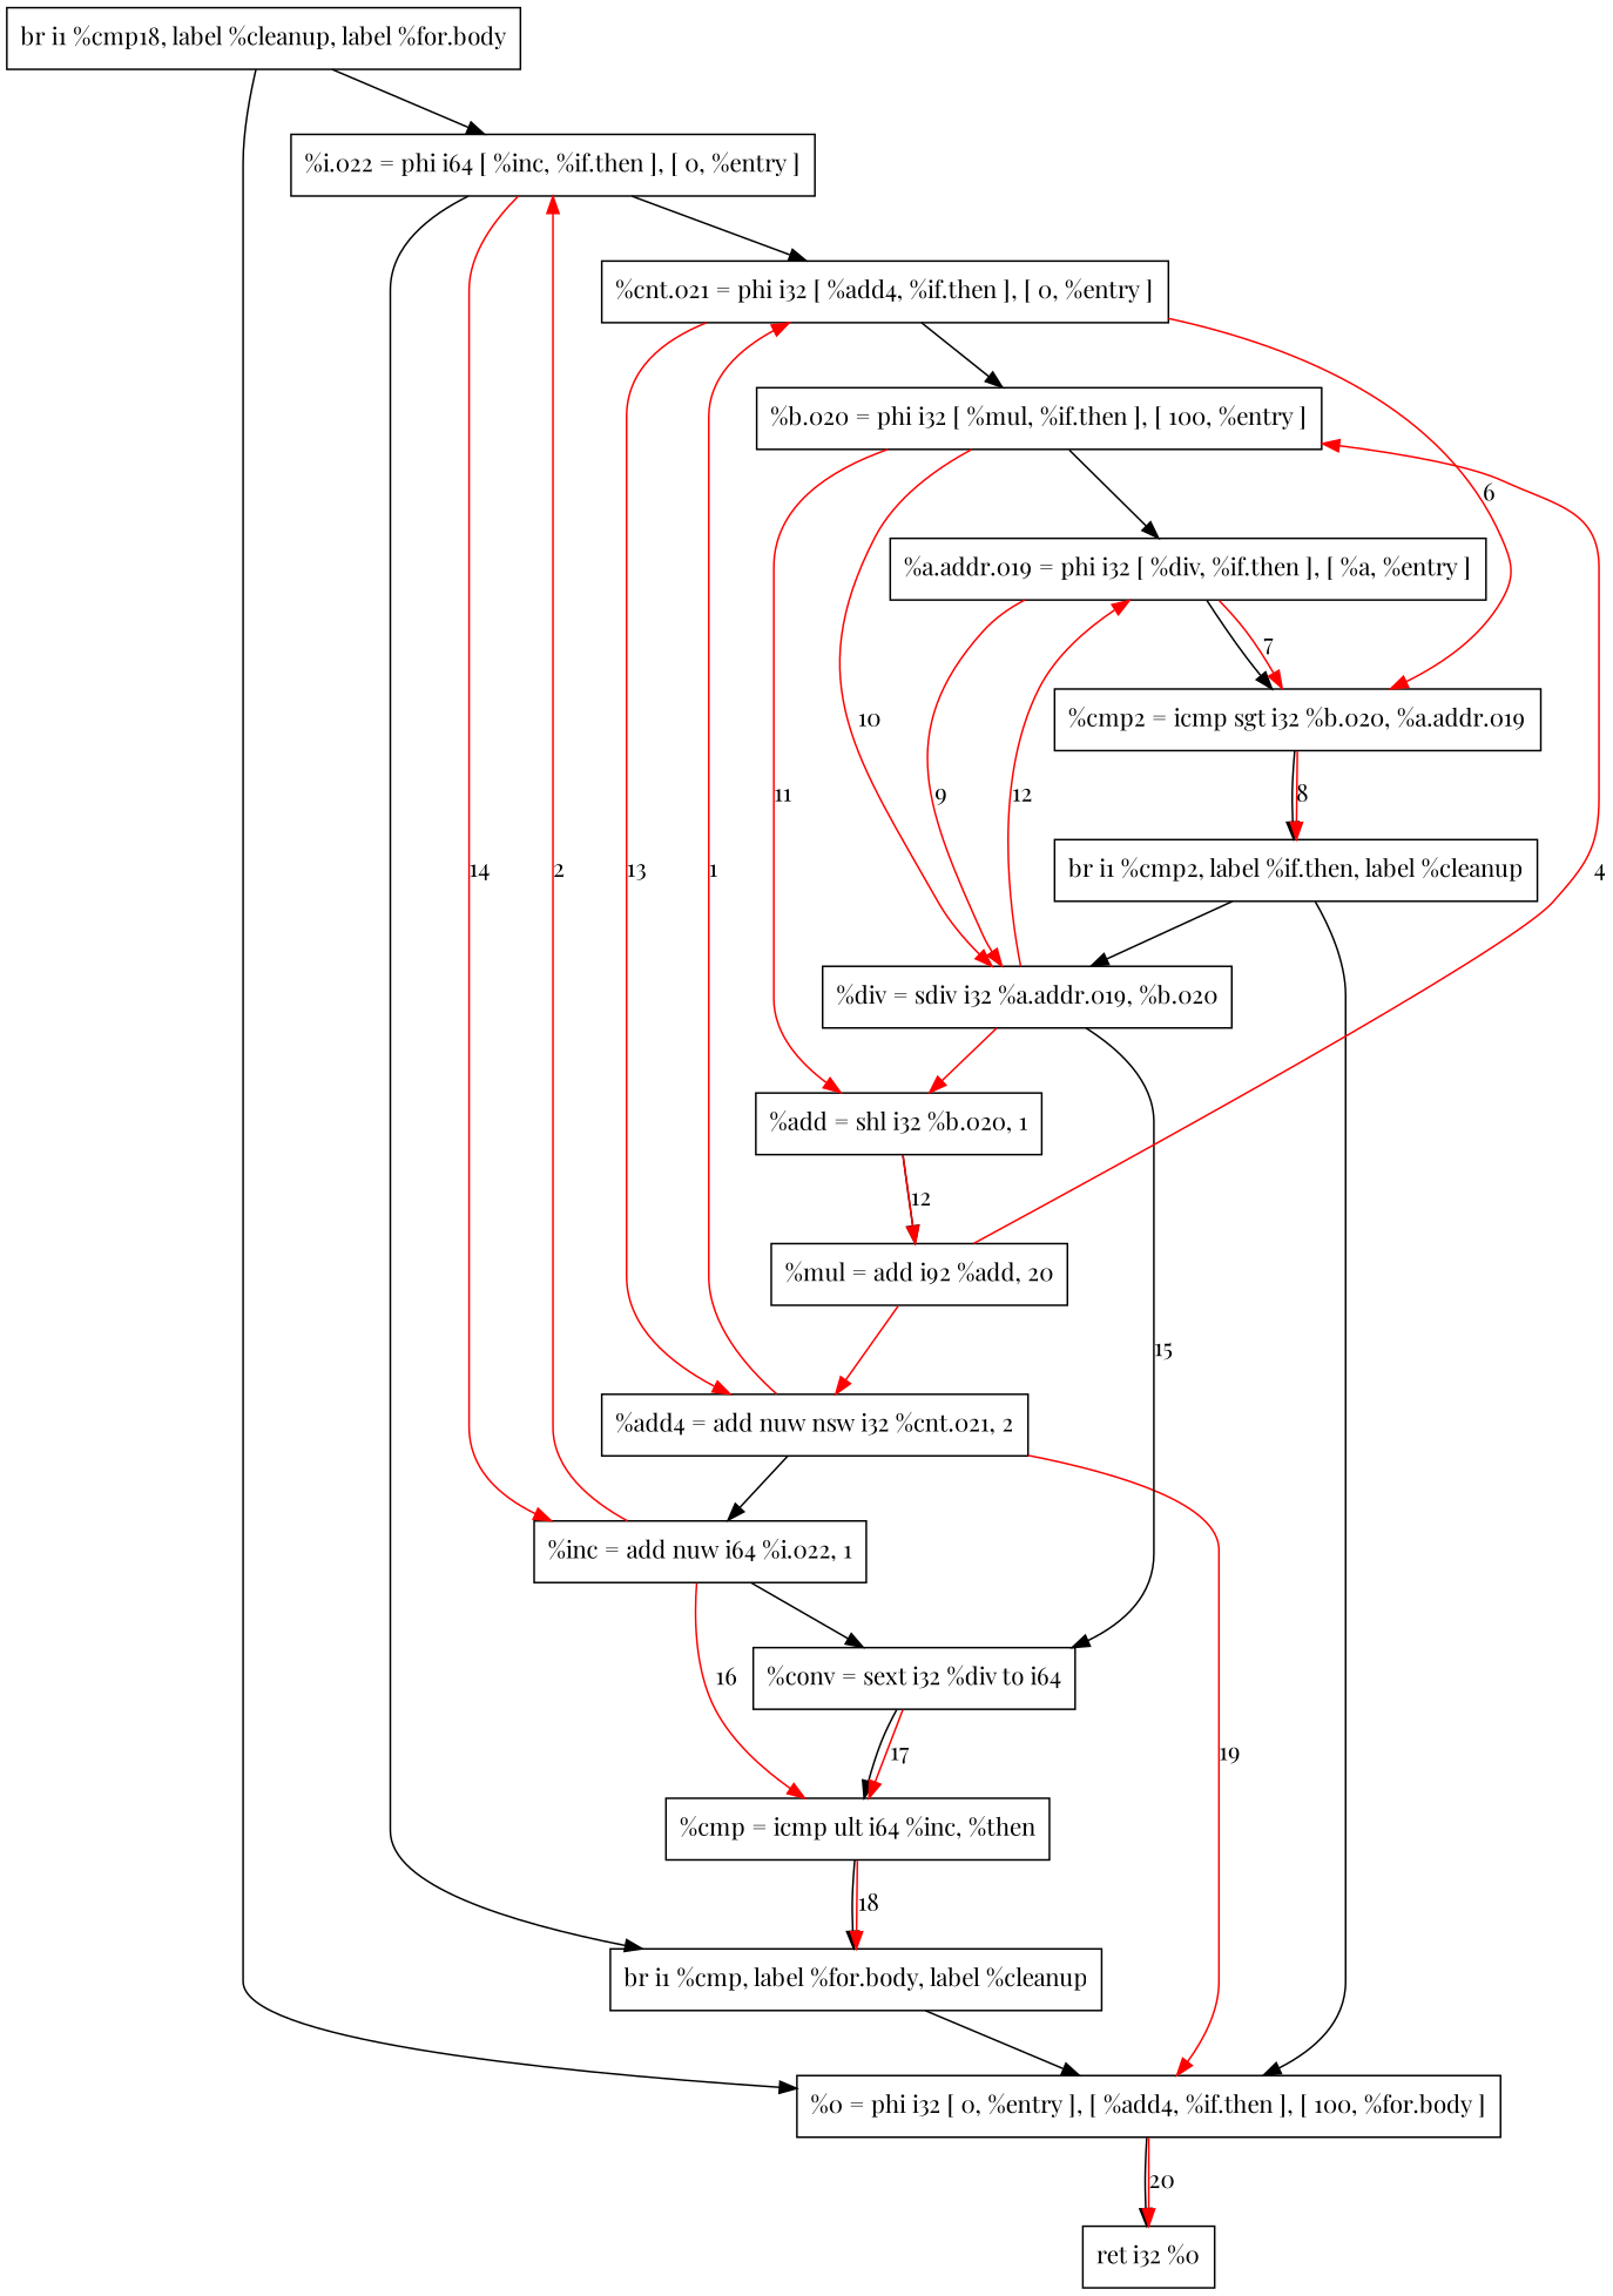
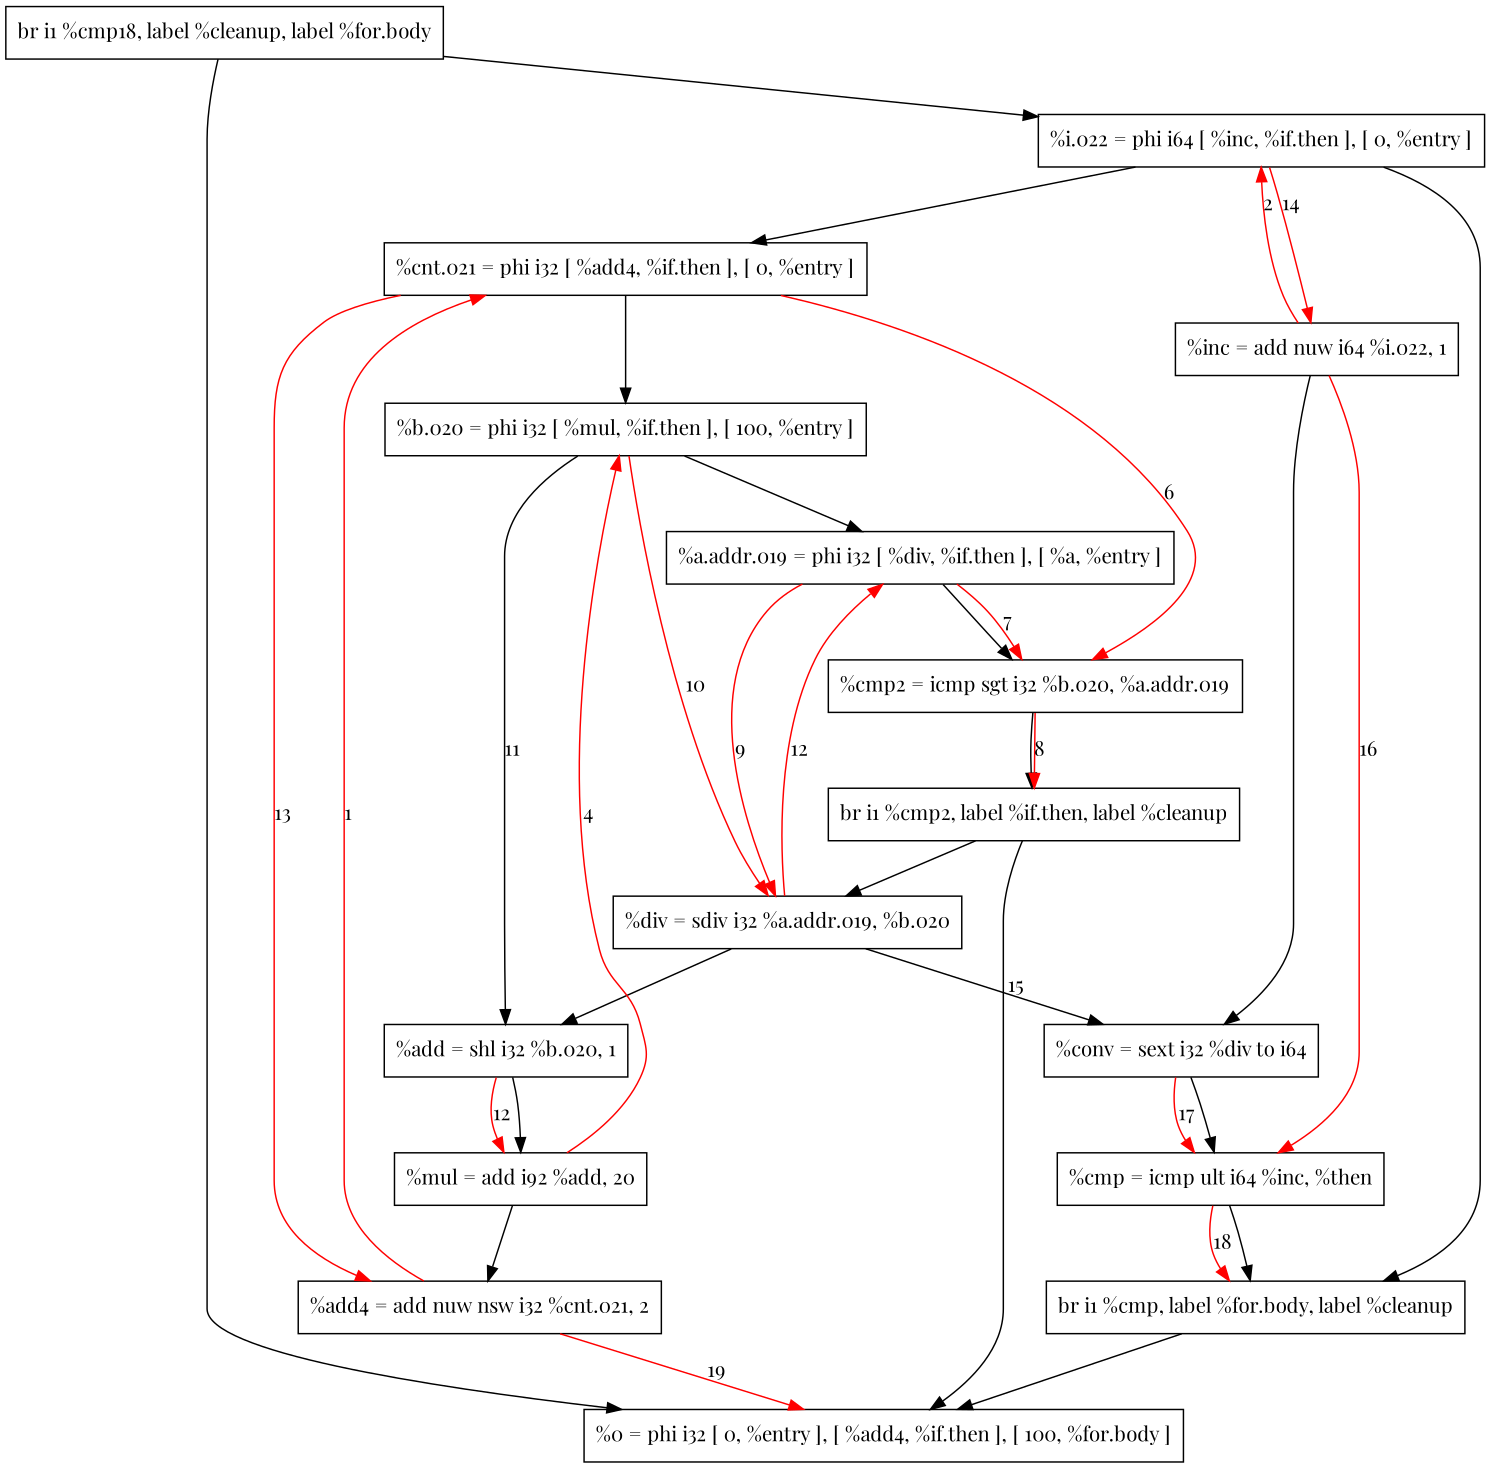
  digraph {
    fontname="Playfair Display"
    node [fontname="Playfair Display" shape=record]
    edge [fontname="Playfair Display"]
    n1 [label="  br i1 %cmp18, label %cleanup, label %for.body"]
    n2 [label="  %i.022 = phi i64 [ %inc, %if.then ], [ 0, %entry ]"]
    n3 [label="  %0 = phi i32 [ 0, %entry ], [ %add4, %if.then ], [ 100, %for.body ]"]
    n4 [label="  %cnt.021 = phi i32 [ %add4, %if.then ], [ 0, %entry ]"]
    n5 [label="  %inc = add nuw i64 %i.022, 1"]
    n6 [label="  br i1 %cmp, label %for.body, label %cleanup"]
-   n7 [label="  ret i32 %0"]
    n8 [label="  %b.020 = phi i32 [ %mul, %if.then ], [ 100, %entry ]"]
    n9 [label="  %add4 = add nuw nsw i32 %cnt.021, 2"]
    n10 [label="  %cmp2 = icmp sgt i32 %b.020, %a.addr.019"]
    n11 [label="  %conv = sext i32 %div to i64"]
    n12 [label="%cmp = icmp ult i64 %inc, %then"]
    n13 [label="  %a.addr.019 = phi i32 [ %div, %if.then ], [ %a, %entry ]"]
    n14 [label="  %div = sdiv i32 %a.addr.019, %b.020"]
    n15 [label="  %add = shl i32 %b.020, 1"]
    n16 [label="  br i1 %cmp2, label %if.then, label %cleanup"]
    n17 [label="%mul = add i92 %add, 20"]
    n1 -> n2
    n1 -> n3
    n2 -> n4
    n2 -> n5 [color=red label=14]
    n2 -> n6
-   n3 -> n7
-   n3 -> n7 [color=red label=20]
    n4 -> n8
    n4 -> n9 [color=red label=13]
    n4 -> n10 [color=red label=6]
    n5 -> n2 [color=red label=2]
    n5 -> n11
    n5 -> n12 [color=red label=16]
    n6 -> n3
    n8 -> n13
    n8 -> n14 [color=red label=10]
-   n8 -> n15 [color=red label=11]
+   n8 -> n15 [color=black label=11]
    n9 -> n3 [color=red label=19]
    n9 -> n4 [color=red label=1]
-   n9 -> n5
    n10 -> n16
    n10 -> n16 [color=red label=8]
    n11 -> n12
    n11 -> n12 [color=red label=17]
    n12 -> n6
    n12 -> n6 [color=red label=18]
    n13 -> n10
    n13 -> n10 [color=red label=7]
    n13 -> n14 [color=red label=9]
    n14 -> n11 [color=black label=15]
    n14 -> n13 [color=red label=12]
-   n14 -> n15 [color=red]
+   n14 -> n15
    n15 -> n17
    n15 -> n17 [color=red label=12]
    n16 -> n3
    n16 -> n14
    n17 -> n8 [color=red label=4]
-   n17 -> n9 [color=red]
+   n17 -> n9
  }
